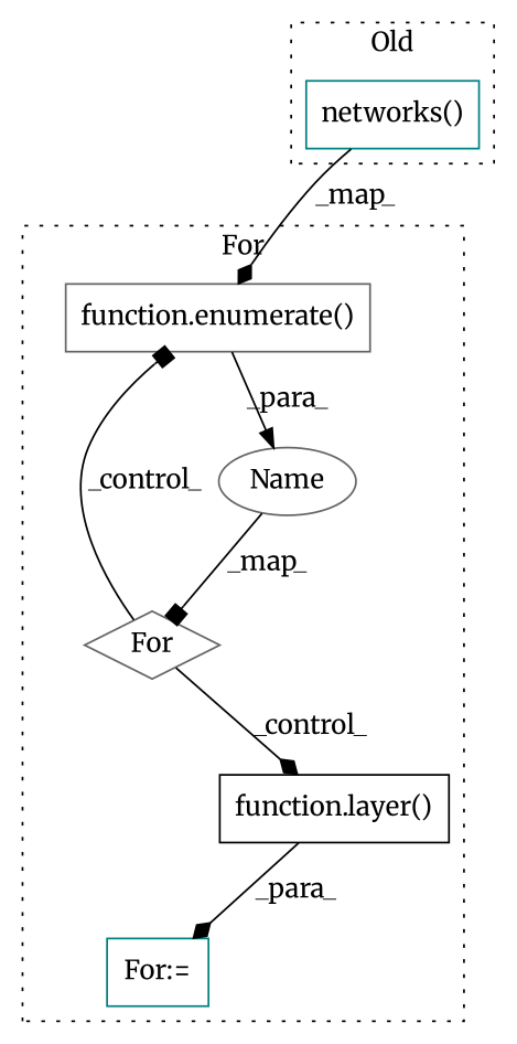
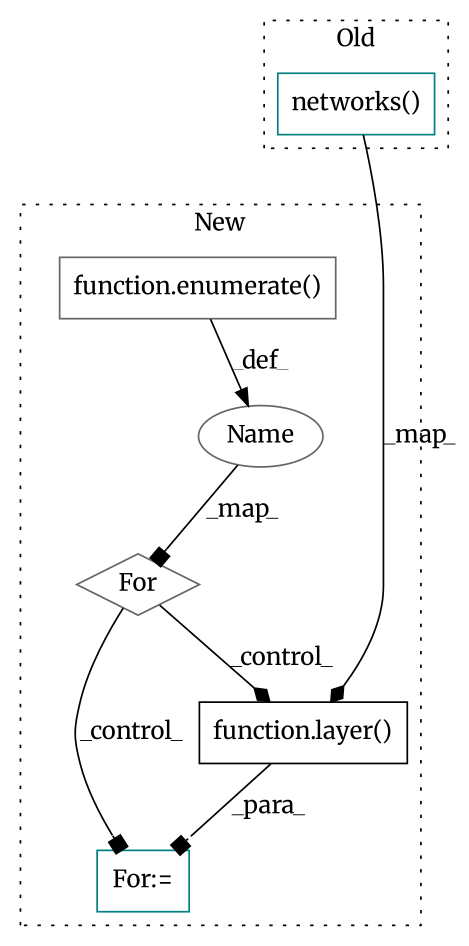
  digraph {
    fontname=Merriweather
    node [a=75 color=gray40 fontname=Merriweather shape=box]
    edge [arrowhead=diamond fontname=Merriweather]
    n1 [l="10,1" label="function.enumerate()" s="2480,2503"]
    n2 [color=black l="6,1" label="function.layer()" s="2524,2533"]
    n3 [a=87 l=5 label=Name s=2471 shape=ellipse]
    n4 [a=107 l="4,14" label=For s="2464,2504" shape=diamond]
    n5 [a=68 color=teal l=3 label="For:=" s=2521]
    n6 [color=teal l="14,1" label="networks()" s="2466,2485"]
    subgraph cluster_1 {
-     label=For
+     label=New
      style=dotted
      n1
      n2
      n3
      n4
      n5
    }
    subgraph cluster_2 {
      label=Old
      style=dotted
      n6
    }
-   n1 -> n3 [arrowhead=normal label=_para_]
-   n2 -> n5 [label=_para_]
+   n1 -> n3 [arrowhead=normal label=_def_]
+   n2 -> n5 [arrowhead=box label=_para_]
    n3 -> n4 [arrowhead=box label=_map_]
    n4 -> n2 [label=_control_]
-   n4 -> n1 [arrowhead=box label=_control_]
-   n6 -> n1 [label=_map_]
+   n4 -> n5 [arrowhead=box label=_control_]
+   n6 -> n2 [label=_map_]
  }
